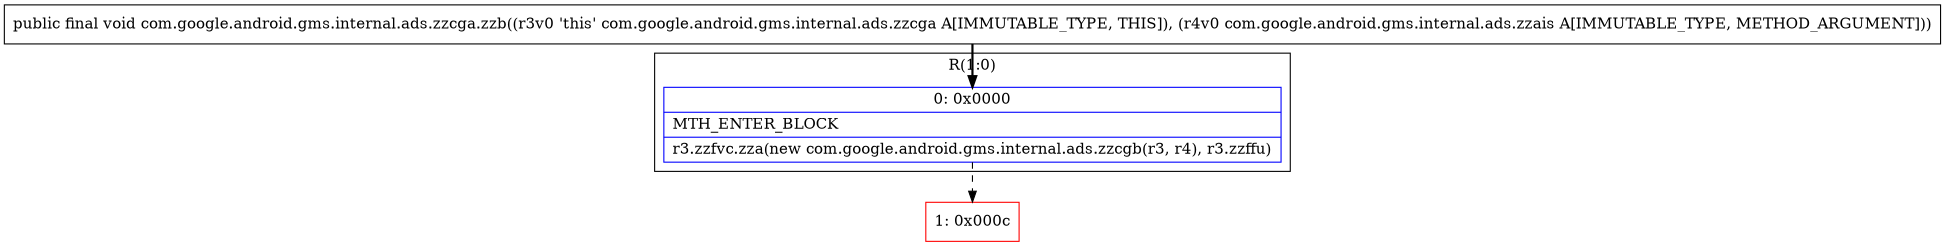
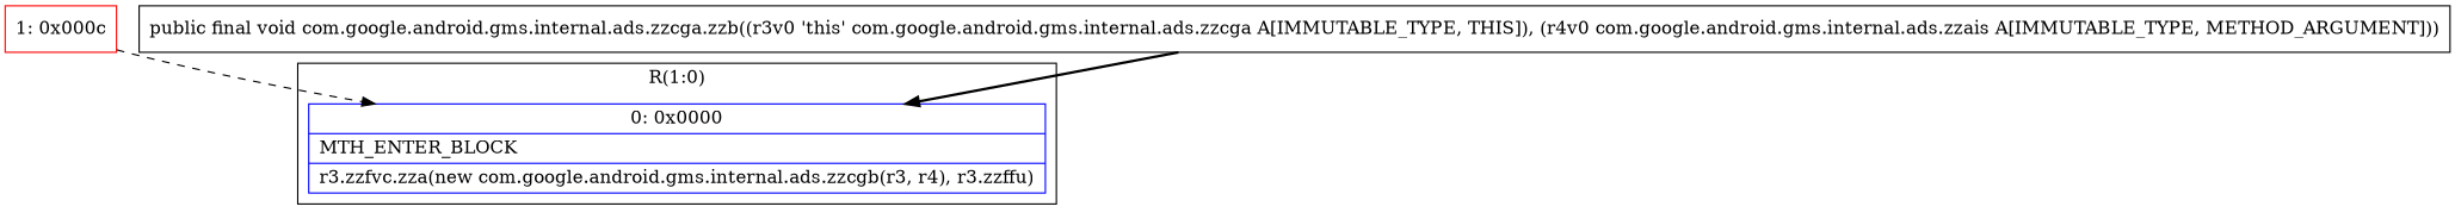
  digraph {
    node [shape=record]
    n1 [color=blue label="{0\:\ 0x0000|MTH_ENTER_BLOCK\l|r3.zzfvc.zza(new com.google.android.gms.internal.ads.zzcgb(r3, r4), r3.zzffu)\l}"]
    n2 [color=red label="{1\:\ 0x000c}"]
    n3 [label="{public final void com.google.android.gms.internal.ads.zzcga.zzb((r3v0 'this' com.google.android.gms.internal.ads.zzcga A[IMMUTABLE_TYPE, THIS]), (r4v0 com.google.android.gms.internal.ads.zzais A[IMMUTABLE_TYPE, METHOD_ARGUMENT])) }"]
    subgraph cluster_1 {
      label="R(1:0)"
      n1
    }
-   n1 -> n2 [style=dashed]
+   n2 -> n1 [style=dashed]
    n3 -> n1 [style=bold]
  }
